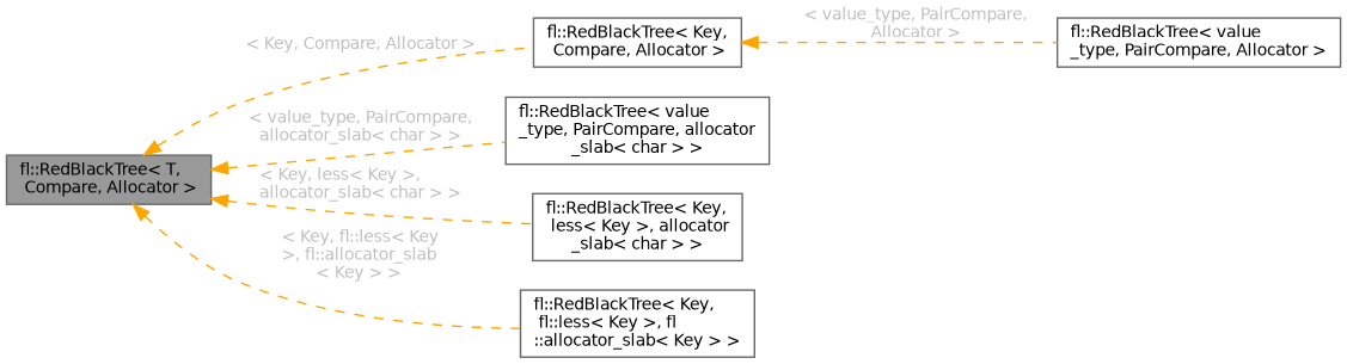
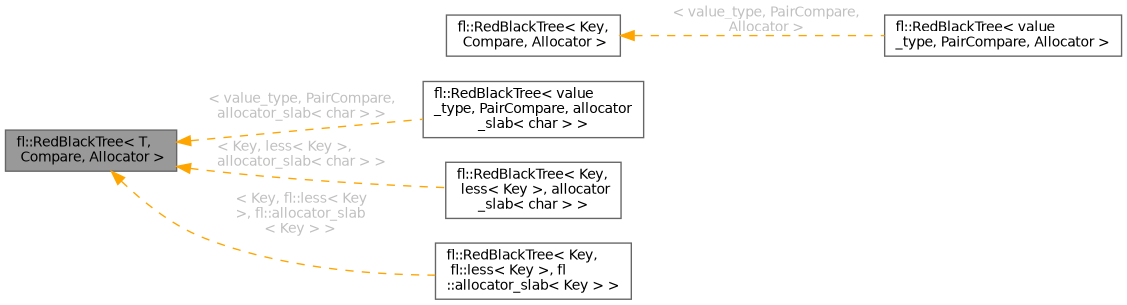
  digraph {
    rankdir=LR
    node [color=gray40 fillcolor=white fontname=Helvetica fontsize=10 shape=box style=filled]
    edge [color=orange dir=back fontcolor=grey fontname=Helvetica fontsize=10 labelfontname=Helvetica labelfontsize=10 style=dashed]
    n1 [fillcolor=grey60 fontcolor=black height=0.2 label="fl::RedBlackTree\< T,\l Compare, Allocator \>" width=0.4]
    n2 [height=0.2 label="fl::RedBlackTree\< Key,\l Compare, Allocator \>" width=0.4]
    n3 [height=0.2 label="fl::RedBlackTree\< value\l_type, PairCompare, allocator\l_slab\< char \> \>" width=0.4]
    n4 [height=0.2 label="fl::RedBlackTree\< Key,\l less\< Key \>, allocator\l_slab\< char \> \>" width=0.4]
    n5 [height=0.2 label="fl::RedBlackTree\< Key,\l fl::less\< Key \>, fl\l::allocator_slab\< Key \> \>" width=0.4]
    n6 [height=0.2 label="fl::RedBlackTree\< value\l_type, PairCompare, Allocator \>" width=0.4]
-   n1 -> n2 [label=" \< Key, Compare, Allocator \>"]
    n1 -> n3 [label=" \< value_type, PairCompare,\l allocator_slab\< char \> \>"]
    n1 -> n4 [label=" \< Key, less\< Key \>,\l allocator_slab\< char \> \>"]
    n1 -> n5 [label=" \< Key, fl::less\< Key\l \>, fl::allocator_slab\l\< Key \> \>"]
    n2 -> n6 [label=" \< value_type, PairCompare,\l Allocator \>"]
  }
